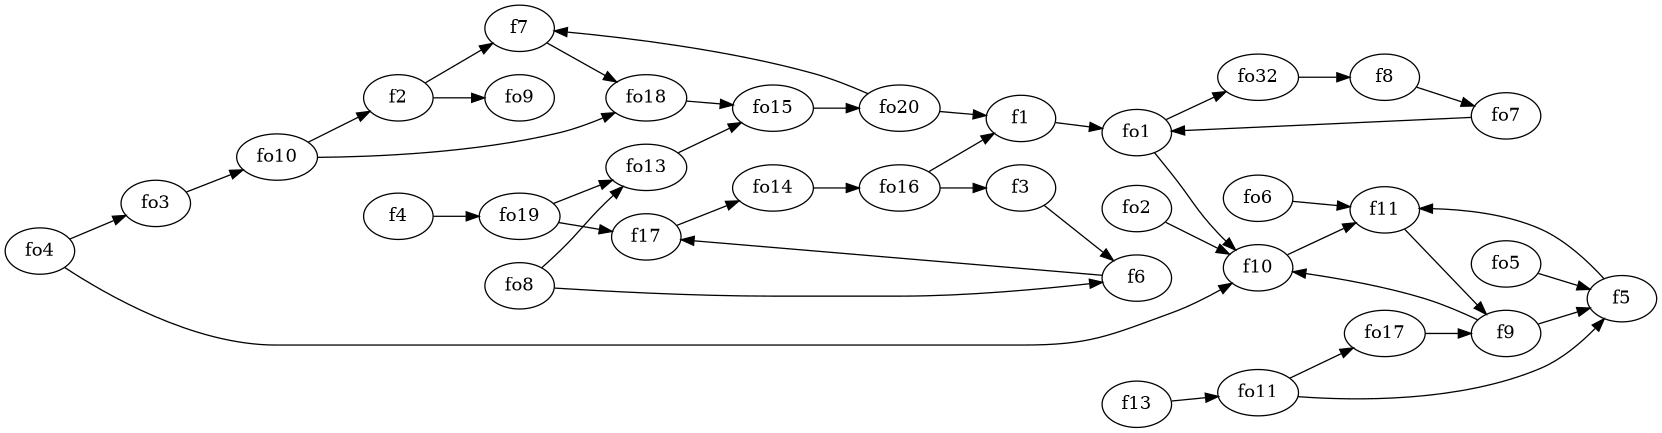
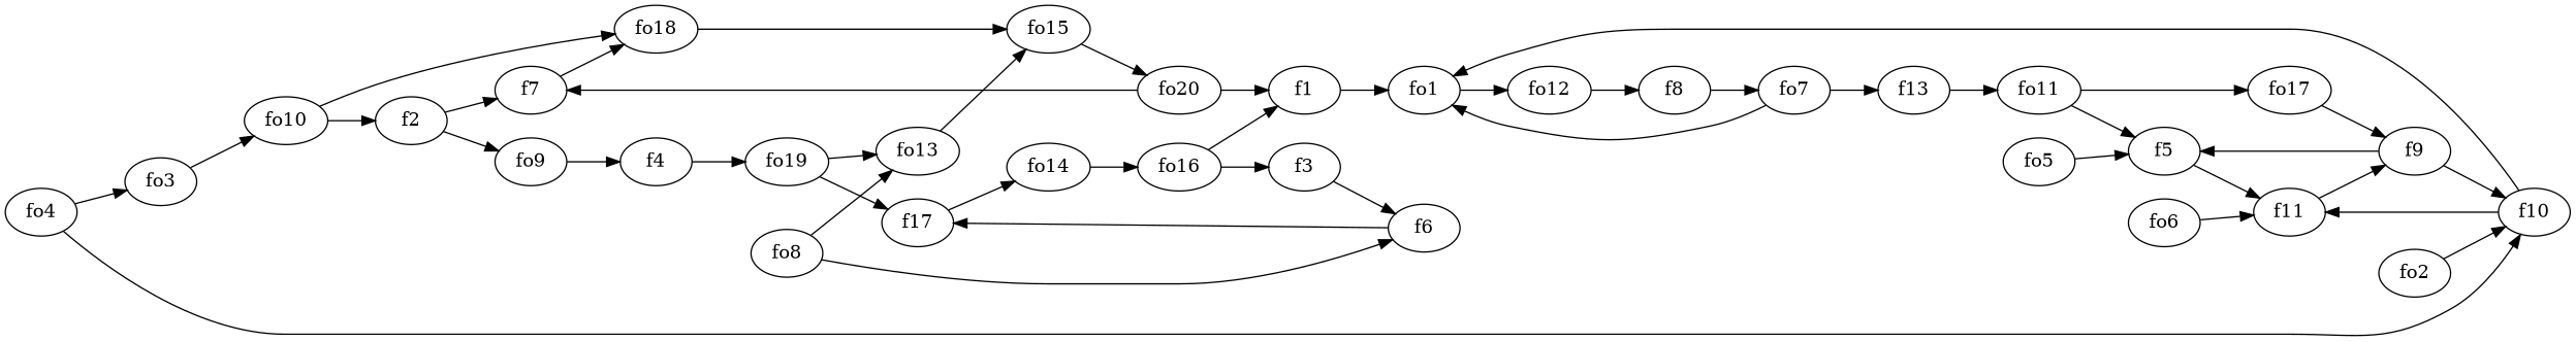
  strict digraph {
    rankdir=LR
    edge [weight=2]
    f1
    fo1
-   fo12 [label=fo32]
+   fo12
    f2
    f7
    fo9
    fo18
    f4
    f3
    f6
    n11 [label=f17]
    fo19
    fo13
    f5
    f11
    f9
    fo14
    fo15
    f8
    fo7
    f13
    f10
    fo5
    fo16
    fo11
    fo17
    fo2
    fo3
    fo10
    fo4
    fo6
    fo8
    fo20
    f1 -> fo1
    fo1 -> fo12
    fo12 -> f8
    f2 -> f7
    f2 -> fo9
    f7 -> fo18
+   fo9 -> f4
    fo18 -> fo15
    f4 -> fo19
    f3 -> f6
    f6 -> n11
    n11 -> fo14
    fo19 -> n11
    fo19 -> fo13
    fo13 -> fo15
    f5 -> f11
    f11 -> f9
    f9 -> f5
    f9 -> f10
    fo14 -> fo16
    fo15 -> fo20
    f8 -> fo7
    fo7 -> fo1
+   fo7 -> f13
    f13 -> fo11
-   fo1 -> f10
+   f10 -> fo1
    f10 -> f11
    fo5 -> f5
    fo16 -> f1
    fo16 -> f3
    fo11 -> f5
    fo11 -> fo17
    fo17 -> f9
    fo2 -> f10
    fo3 -> fo10
    fo10 -> f2
    fo10 -> fo18
    fo4 -> f10
    fo4 -> fo3
    fo6 -> f11
    fo8 -> f6
    fo8 -> fo13
    fo20 -> f1
    fo20 -> f7
  }
